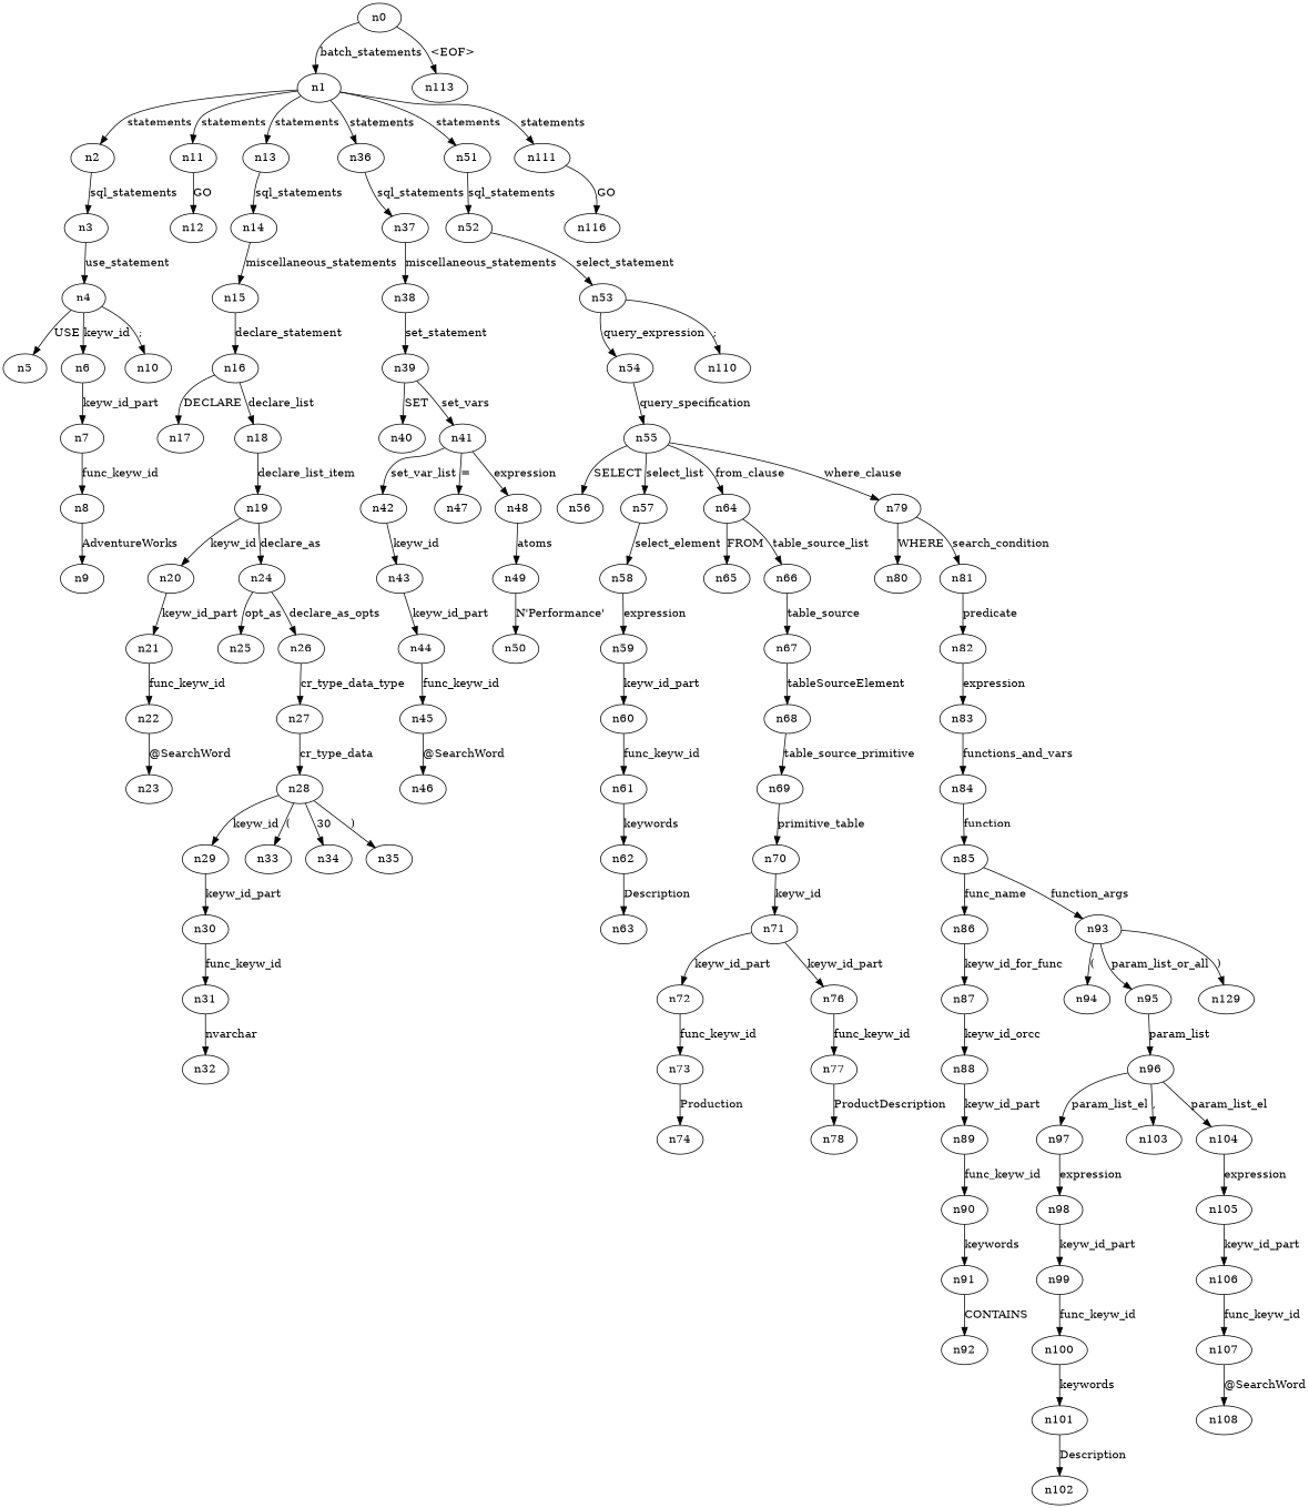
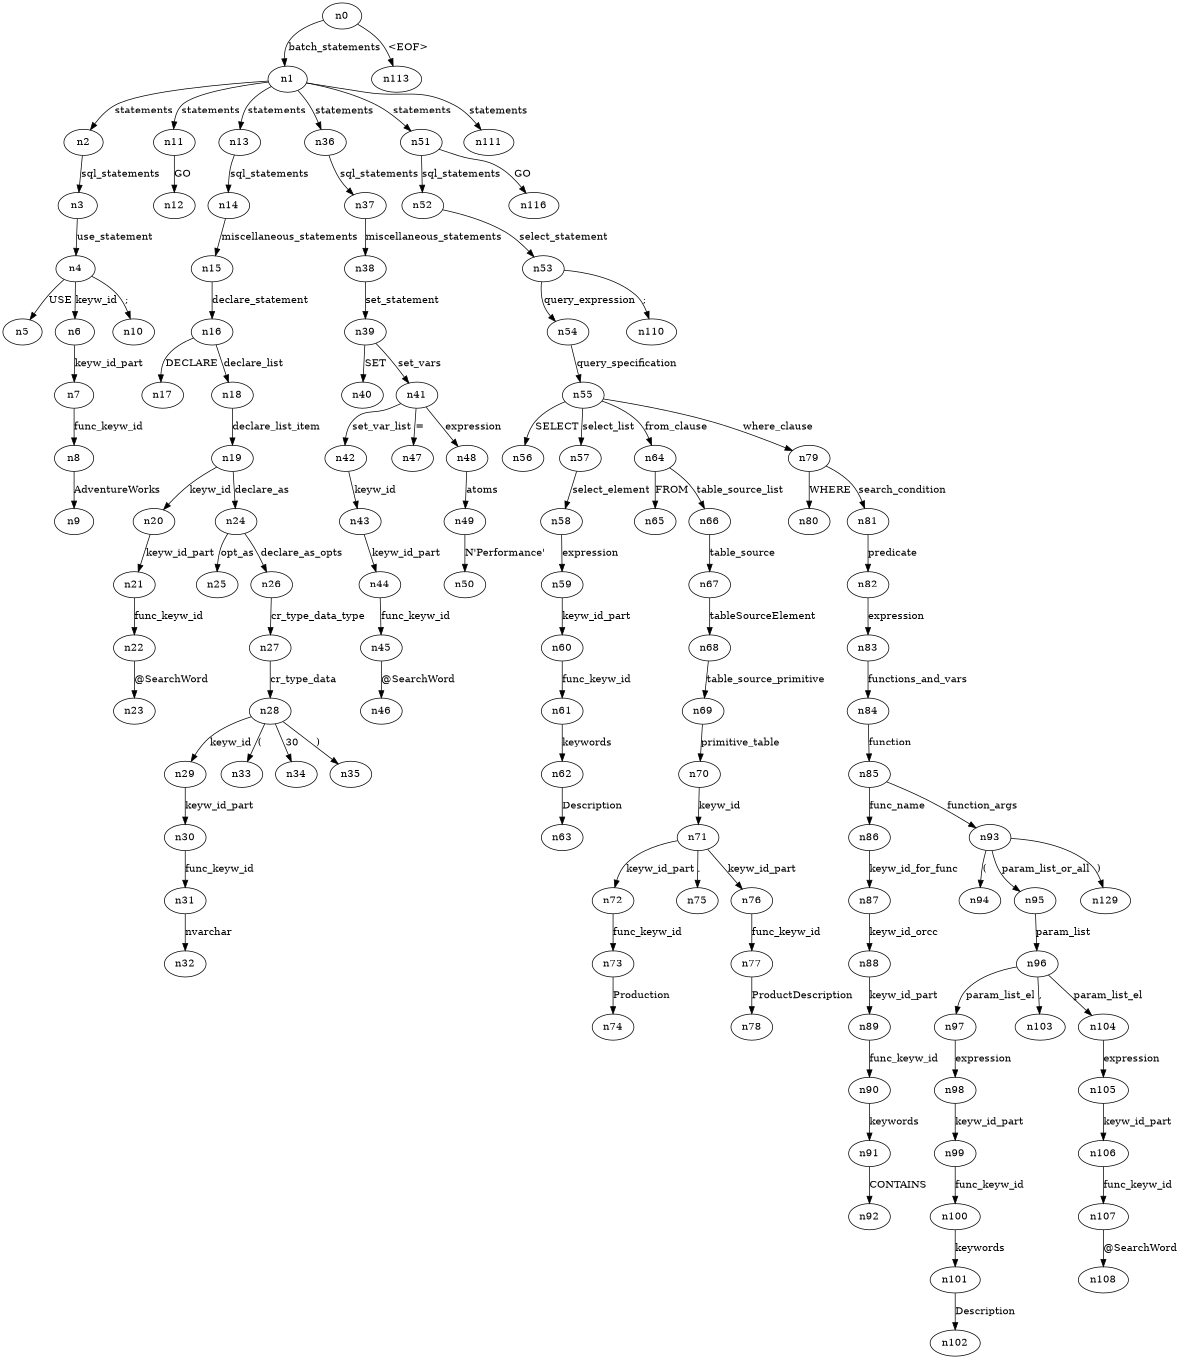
  digraph {
    n0
    n1
    n113
    n2
    n11
    n13
    n36
    n51
    n111
    n3
    n12
    n14
    n37
    n52
    n112 [label=n116]
    n4
    n5
    n6
    n10
    n7
    n8
    n9
    n15
    n16
    n17
    n18
    n19
    n20
    n24
    n21
    n25
    n26
    n22
    n23
    n27
    n28
    n29
    n33
    n34
    n35
    n30
    n31
    n32
    n38
    n39
    n40
    n41
    n42
    n47
    n48
    n43
    n49
    n44
    n45
    n46
    n50
    n53
    n54
    n110
    n55
    n56
    n57
    n64
    n79
    n58
    n65
    n66
    n80
    n81
    n59
    n60
    n61
    n62
    n63
    n67
    n68
    n69
    n70
    n71
    n72
+   n75
    n76
    n73
    n77
    n74
    n78
    n82
    n83
    n84
    n85
    n86
    n93
    n87
    n94
    n95
    n109 [label=n129]
    n88
    n89
    n90
    n91
    n92
    n96
    n97
    n103
    n104
    n98
    n105
    n99
    n100
    n101
    n102
    n106
    n107
    n108
    n0 -> n1 [label=batch_statements]
    n0 -> n113 [label="<EOF>"]
    n1 -> n2 [label=statements]
    n1 -> n11 [label=statements]
    n1 -> n13 [label=statements]
    n1 -> n36 [label=statements]
    n1 -> n51 [label=statements]
    n1 -> n111 [label=statements]
    n2 -> n3 [label=sql_statements]
    n11 -> n12 [label=GO]
    n13 -> n14 [label=sql_statements]
    n36 -> n37 [label=sql_statements]
    n51 -> n52 [label=sql_statements]
-   n111 -> n112 [label=GO]
+   n51 -> n112 [label=GO]
    n3 -> n4 [label=use_statement]
    n14 -> n15 [label=miscellaneous_statements]
    n37 -> n38 [label=miscellaneous_statements]
    n52 -> n53 [label=select_statement]
    n4 -> n5 [label=USE]
    n4 -> n6 [label=keyw_id]
    n4 -> n10 [label=";"]
    n6 -> n7 [label=keyw_id_part]
    n7 -> n8 [label=func_keyw_id]
    n8 -> n9 [label=AdventureWorks]
    n15 -> n16 [label=declare_statement]
    n16 -> n17 [label=DECLARE]
    n16 -> n18 [label=declare_list]
    n18 -> n19 [label=declare_list_item]
    n19 -> n20 [label=keyw_id]
    n19 -> n24 [label=declare_as]
    n20 -> n21 [label=keyw_id_part]
    n24 -> n25 [label=opt_as]
    n24 -> n26 [label=declare_as_opts]
    n21 -> n22 [label=func_keyw_id]
    n26 -> n27 [label=cr_type_data_type]
    n22 -> n23 [label="@SearchWord"]
    n27 -> n28 [label=cr_type_data]
    n28 -> n29 [label=keyw_id]
    n28 -> n33 [label="("]
    n28 -> n34 [label=30]
    n28 -> n35 [label=")"]
    n29 -> n30 [label=keyw_id_part]
    n30 -> n31 [label=func_keyw_id]
    n31 -> n32 [label=nvarchar]
    n38 -> n39 [label=set_statement]
    n39 -> n40 [label=SET]
    n39 -> n41 [label=set_vars]
    n41 -> n42 [label=set_var_list]
    n41 -> n47 [label="="]
    n41 -> n48 [label=expression]
    n42 -> n43 [label=keyw_id]
    n48 -> n49 [label=atoms]
    n43 -> n44 [label=keyw_id_part]
    n49 -> n50 [label="N'Performance'"]
    n44 -> n45 [label=func_keyw_id]
    n45 -> n46 [label="@SearchWord"]
    n53 -> n54 [label=query_expression]
    n53 -> n110 [label=";"]
    n54 -> n55 [label=query_specification]
    n55 -> n56 [label=SELECT]
    n55 -> n57 [label=select_list]
    n55 -> n64 [label=from_clause]
    n55 -> n79 [label=where_clause]
    n57 -> n58 [label=select_element]
    n64 -> n65 [label=FROM]
    n64 -> n66 [label=table_source_list]
    n79 -> n80 [label=WHERE]
    n79 -> n81 [label=search_condition]
    n58 -> n59 [label=expression]
    n66 -> n67 [label=table_source]
    n81 -> n82 [label=predicate]
    n59 -> n60 [label=keyw_id_part]
    n60 -> n61 [label=func_keyw_id]
    n61 -> n62 [label=keywords]
    n62 -> n63 [label=Description]
    n67 -> n68 [label=tableSourceElement]
    n68 -> n69 [label=table_source_primitive]
    n69 -> n70 [label=primitive_table]
    n70 -> n71 [label=keyw_id]
    n71 -> n72 [label=keyw_id_part]
+   n71 -> n75 [label="."]
    n71 -> n76 [label=keyw_id_part]
    n72 -> n73 [label=func_keyw_id]
    n76 -> n77 [label=func_keyw_id]
    n73 -> n74 [label=Production]
    n77 -> n78 [label=ProductDescription]
    n82 -> n83 [label=expression]
    n83 -> n84 [label=functions_and_vars]
    n84 -> n85 [label=function]
    n85 -> n86 [label=func_name]
    n85 -> n93 [label=function_args]
    n86 -> n87 [label=keyw_id_for_func]
    n93 -> n94 [label="("]
    n93 -> n95 [label=param_list_or_all]
    n93 -> n109 [label=")"]
    n87 -> n88 [label=keyw_id_orcc]
    n95 -> n96 [label=param_list]
    n88 -> n89 [label=keyw_id_part]
    n89 -> n90 [label=func_keyw_id]
    n90 -> n91 [label=keywords]
    n91 -> n92 [label=CONTAINS]
    n96 -> n97 [label=param_list_el]
    n96 -> n103 [label=","]
    n96 -> n104 [label=param_list_el]
    n97 -> n98 [label=expression]
    n104 -> n105 [label=expression]
    n98 -> n99 [label=keyw_id_part]
    n105 -> n106 [label=keyw_id_part]
    n99 -> n100 [label=func_keyw_id]
    n100 -> n101 [label=keywords]
    n101 -> n102 [label=Description]
    n106 -> n107 [label=func_keyw_id]
    n107 -> n108 [label="@SearchWord"]
  }
